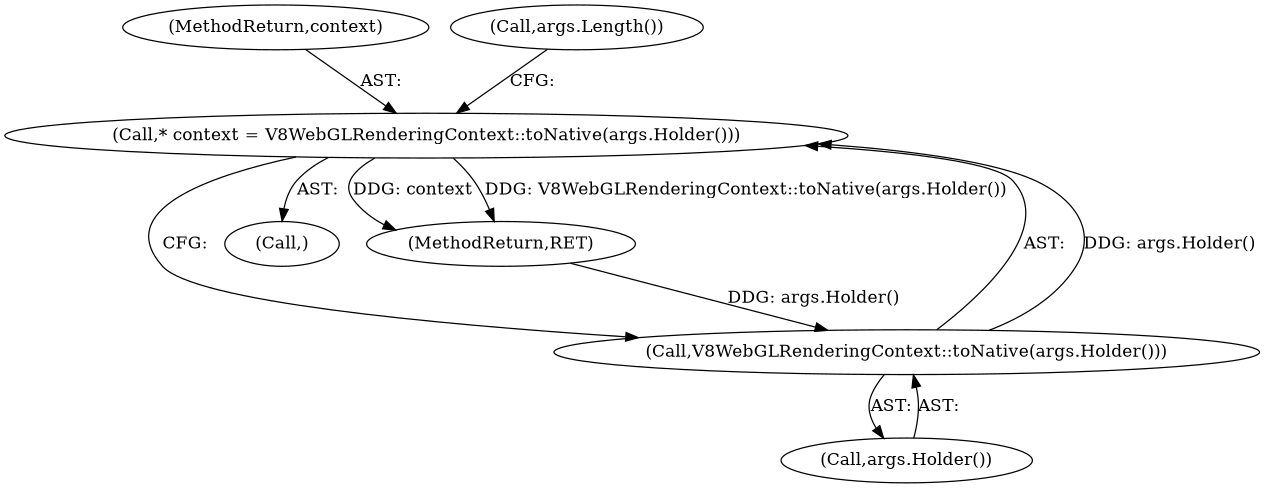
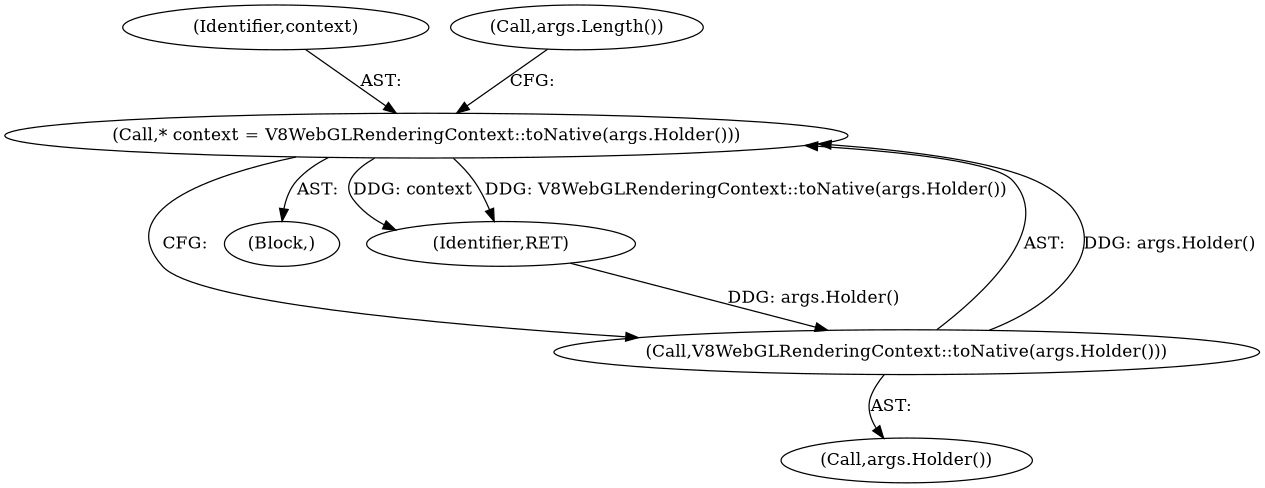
  digraph {
    n1 [label="(Call,* context = V8WebGLRenderingContext::toNative(args.Holder()))"]
    n2 [label="(Call,V8WebGLRenderingContext::toNative(args.Holder()))"]
-   n3 [label="(Call,)"]
-   n4 [label="(MethodReturn,RET)"]
+   n3 [label="(Block,)"]
+   n4 [label="(Identifier,RET)"]
    n5 [label="(Call,args.Holder())"]
-   n6 [label="(MethodReturn,context)"]
+   n6 [label="(Identifier,context)"]
    n7 [label="(Call,args.Length())"]
    n1 -> n2 [label="CFG: "]
    n1 -> n3 [label="AST: "]
    n1 -> n4 [label="DDG: context"]
    n1 -> n4 [label="DDG: V8WebGLRenderingContext::toNative(args.Holder())"]
    n2 -> n1 [label="AST: "]
    n2 -> n1 [label="DDG: args.Holder()"]
    n2 -> n5 [label="AST: "]
    n4 -> n2 [label="DDG: args.Holder()"]
-   n5 -> n2 [label="AST: "]
    n6 -> n1 [label="AST: "]
    n7 -> n1 [label="CFG: "]
  }
